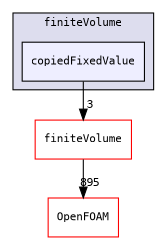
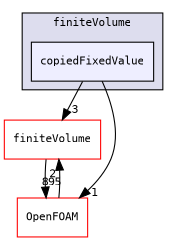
  digraph {
    compound=true
    fontname="DejaVu Sans Mono"
    node [fontname="DejaVu Sans Mono" fontsize=10 shape=box color=red]
    edge [fontname="DejaVu Sans Mono" labeldistance=1.5 labelfontname=Helvetica labelfontsize=10]
    n1 [fillcolor="#eeeeff" label=copiedFixedValue pencolor=black style=filled color=""]
    n2 [label=finiteVolume]
    n3 [label=OpenFOAM]
    subgraph cluster_1 {
      bgcolor="#ddddee"
      fontsize=10
      label=finiteVolume
      pencolor=black
      n1
    }
    n1 -> n2 [headlabel=3]
+   n1 -> n3 [headlabel=1]
    n2 -> n3 [headlabel=895]
+   n3 -> n2 [headlabel=2]
  }
